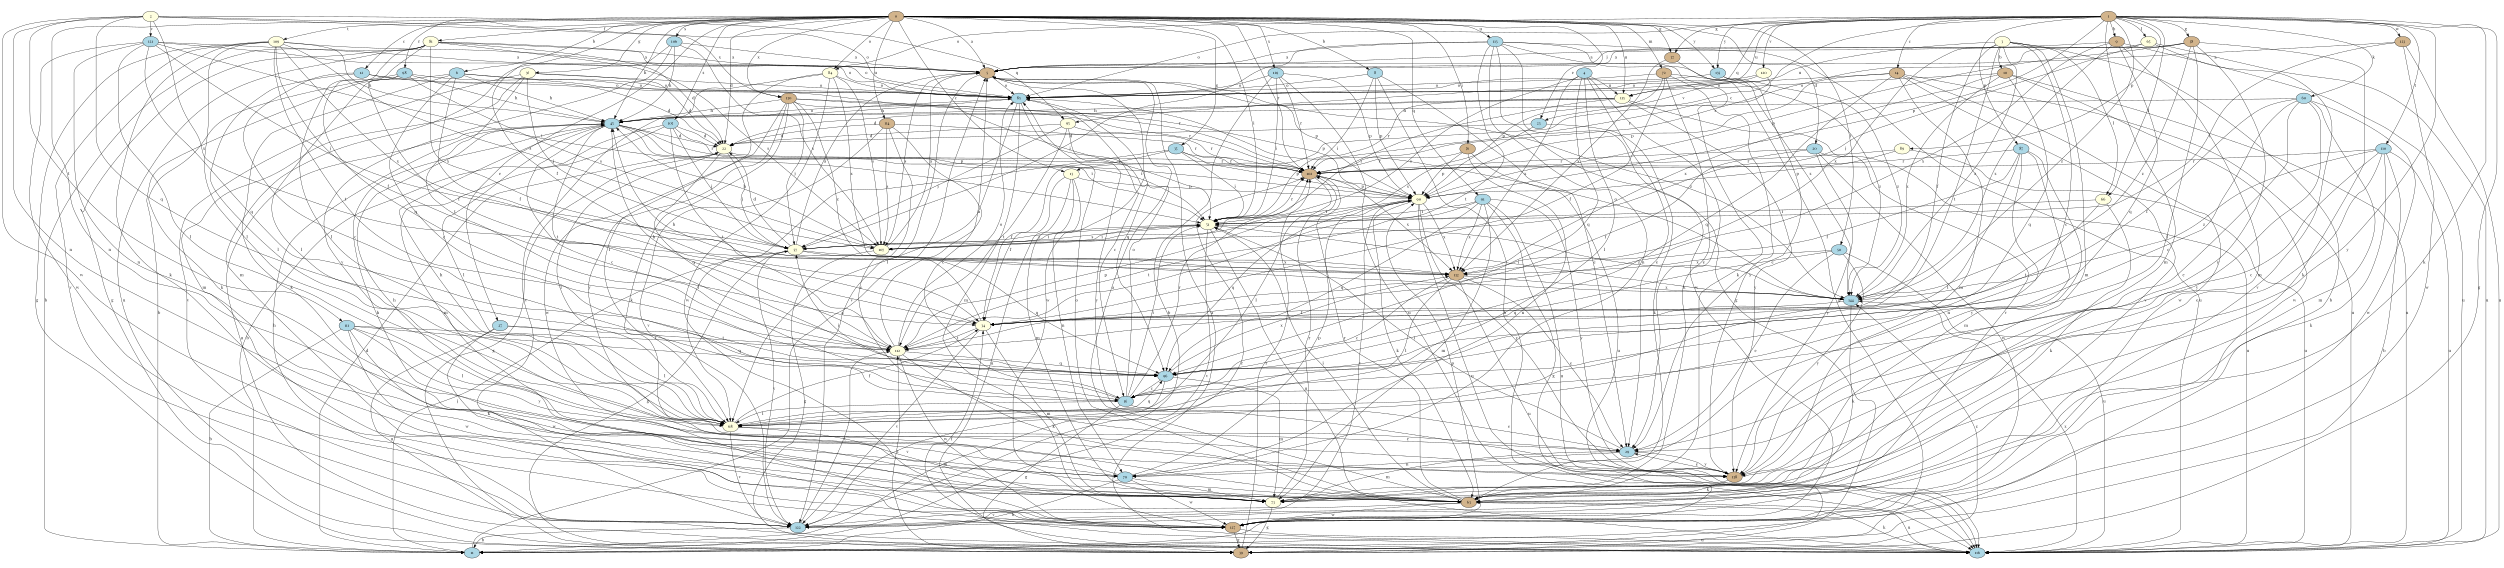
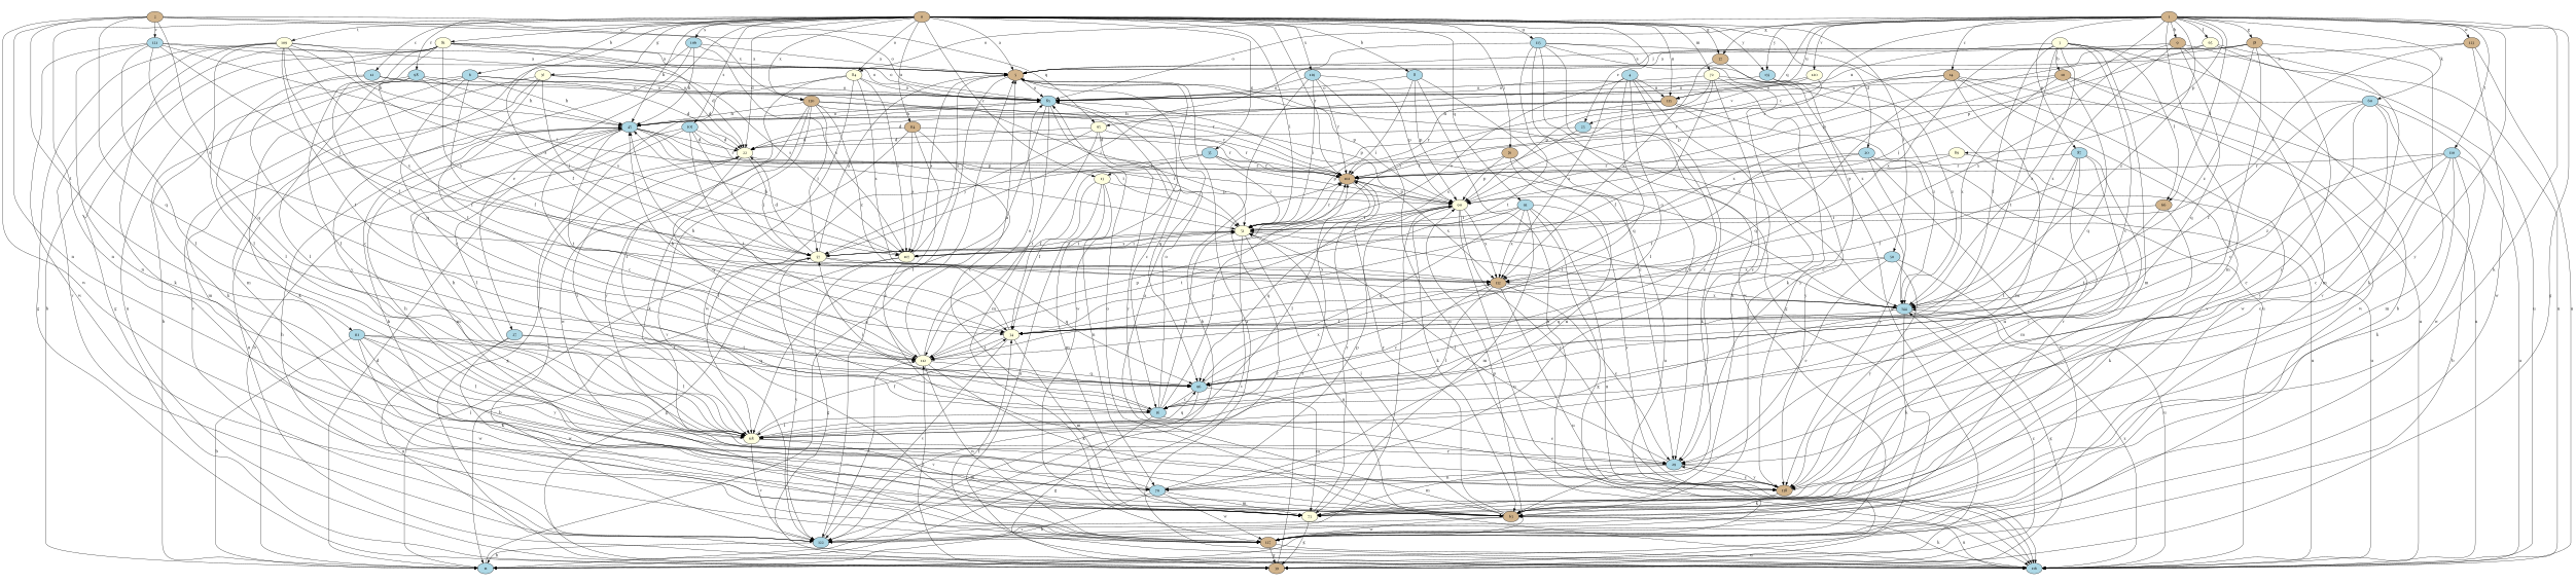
  strict digraph {
    fontname="Playfair Display"
    node [fillcolor=lightblue fontname="Playfair Display" style=filled]
    edge [fontname="Playfair Display"]
    0 [fillcolor=tan]
    5 [fillcolor=tan]
    6
    8
    12
    13 [fillcolor=lightyellow]
    20
    22 [fillcolor=lightyellow]
    23
    27
    34 [fillcolor=lightyellow]
    35
    36 [fillcolor=lightyellow]
    37 [fillcolor=tan]
    45
    50
    51 [fillcolor=lightyellow]
    56 [fillcolor=tan]
-   72 [fillcolor=tan]
+   72 [fillcolor=lightyellow]
    79
    81 [fillcolor=lightyellow]
    84 [fillcolor=lightyellow]
    91
    98
    102 [fillcolor=tan]
    105
    106
    109 [fillcolor=lightyellow]
    113
    114 [fillcolor=tan]
-   115 [fillcolor=lightyellow]
+   115 [fillcolor=tan]
    129
    130 [fillcolor=tan]
    135
    85
    90 [fillcolor=lightyellow]
    144
    127 [fillcolor=tan]
    107 [fillcolor=lightyellow]
    122
    63 [fillcolor=tan]
    11
    16
    29
    68 [fillcolor=lightyellow]
    73 [fillcolor=lightyellow]
    116
    138 [fillcolor=tan]
    39 [fillcolor=tan]
    96
    57 [fillcolor=lightyellow]
    112 [fillcolor=lightyellow]
    132 [fillcolor=tan]
    1 [fillcolor=tan]
    9 [fillcolor=tan]
    14 [fillcolor=tan]
    38 [fillcolor=tan]
    60
    65 [fillcolor=lightyellow]
-   66 [fillcolor=lightyellow]
+   66 [fillcolor=tan]
    87
    89 [fillcolor=lightyellow]
    95 [fillcolor=lightyellow]
    110
    120 [fillcolor=lightyellow]
    123 [fillcolor=tan]
-   2 [fillcolor=lightyellow]
+   2 [fillcolor=tan]
    111
    121
    3 [fillcolor=lightyellow]
    10 [fillcolor=tan]
    4
    0 -> 5 [label=a]
    0 -> 6 [label=b]
    0 -> 8 [label=b]
    0 -> 12 [label=c]
    0 -> 13 [label=c]
    0 -> 20 [label=d]
    0 -> 22 [label=d]
    0 -> 23 [label=e]
    0 -> 27 [label=e]
    0 -> 34 [label=f]
    0 -> 35 [label=g]
    0 -> 36 [label=g]
    0 -> 37 [label=g]
    0 -> 45 [label=h]
    0 -> 50 [label=i]
    0 -> 51 [label=i]
    0 -> 56 [label=j]
    0 -> 72 [label=m]
    0 -> 79 [label=n]
-   0 -> 81 [label=f]
+   0 -> 81 [label=o]
    0 -> 84 [label=o]
    0 -> 91 [label=q]
    0 -> 98 [label=r]
    0 -> 102 [label=r]
    0 -> 105 [label=s]
    0 -> 106 [label=s]
    0 -> 109 [label=t]
    0 -> 113 [label=u]
    0 -> 114 [label=u]
    0 -> 115 [label=u]
    0 -> 129 [label=x]
    0 -> 130 [label=x]
    0 -> 135 [label=y]
    5 -> 85 [label=o]
    5 -> 90 [label=p]
    5 -> 144 [label=z]
    5 -> 127 [label=w]
    5 -> 107 [label=s]
    5 -> 122 [label=v]
    6 -> 34 [label=f]
    6 -> 45 [label=h]
    6 -> 102 [label=r]
    6 -> 85 [label=o]
    6 -> 63 [label=k]
    6 -> 11 [label=b]
    6 -> 16 [label=c]
    8 -> 51 [label=i]
    8 -> 85 [label=o]
    8 -> 90 [label=p]
    8 -> 11 [label=b]
    8 -> 29 [label=e]
    12 -> 22 [label=d]
    12 -> 85 [label=o]
    12 -> 16 [label=c]
    12 -> 68 [label=l]
    13 -> 34 [label=f]
    13 -> 79 [label=n]
    13 -> 90 [label=p]
    13 -> 73 [label=m]
    13 -> 116 [label=u]
    20 -> 34 [label=f]
    20 -> 102 [label=r]
    20 -> 127 [label=w]
    20 -> 116 [label=u]
    20 -> 138 [label=y]
    22 -> 102 [label=r]
    22 -> 68 [label=l]
    22 -> 39 [label=g]
    22 -> 96 [label=q]
    22 -> 57 [label=j]
    23 -> 22 [label=d]
    23 -> 107 [label=s]
    23 -> 63 [label=k]
    27 -> 127 [label=w]
    27 -> 68 [label=l]
    27 -> 116 [label=u]
    27 -> 112 [label=t]
    34 -> 45 [label=h]
    34 -> 122 [label=v]
    34 -> 73 [label=m]
    34 -> 112 [label=t]
    35 -> 34 [label=f]
    35 -> 51 [label=i]
    35 -> 102 [label=r]
    35 -> 90 [label=p]
    35 -> 68 [label=l]
    36 -> 22 [label=d]
    36 -> 85 [label=o]
    36 -> 122 [label=v]
    36 -> 73 [label=m]
    36 -> 57 [label=j]
    36 -> 112 [label=t]
    37 -> 39 [label=g]
    37 -> 132 [label=x]
    45 -> 22 [label=d]
    45 -> 51 [label=i]
    45 -> 102 [label=r]
    45 -> 85 [label=o]
    45 -> 90 [label=p]
    45 -> 16 [label=c]
    45 -> 68 [label=l]
    45 -> 116 [label=u]
    45 -> 112 [label=t]
    50 -> 29 [label=e]
    50 -> 116 [label=u]
    50 -> 138 [label=y]
    50 -> 96 [label=q]
    50 -> 132 [label=x]
    51 -> 102 [label=r]
    51 -> 144 [label=z]
    51 -> 107 [label=s]
    51 -> 122 [label=v]
    51 -> 116 [label=u]
    51 -> 57 [label=j]
    56 -> 79 [label=n]
    56 -> 102 [label=r]
    56 -> 90 [label=p]
    56 -> 116 [label=u]
    72 -> 34 [label=f]
    72 -> 85 [label=o]
    72 -> 90 [label=p]
    72 -> 144 [label=z]
    72 -> 29 [label=e]
    72 -> 138 [label=y]
    79 -> 45 [label=h]
    79 -> 90 [label=p]
    79 -> 127 [label=w]
    79 -> 11 [label=b]
    79 -> 73 [label=m]
    81 -> 5 [label=a]
    81 -> 22 [label=d]
    81 -> 85 [label=o]
    81 -> 107 [label=s]
    81 -> 11 [label=b]
    81 -> 68 [label=l]
    81 -> 116 [label=u]
    81 -> 39 [label=g]
    81 -> 96 [label=q]
    81 -> 132 [label=x]
    84 -> 85 [label=o]
    84 -> 127 [label=w]
    84 -> 107 [label=s]
    84 -> 122 [label=v]
    84 -> 68 [label=l]
    84 -> 132 [label=x]
    91 -> 51 [label=i]
    91 -> 73 [label=m]
    91 -> 116 [label=u]
    91 -> 138 [label=y]
    91 -> 39 [label=g]
    91 -> 96 [label=q]
    91 -> 112 [label=t]
    91 -> 132 [label=x]
    98 -> 34 [label=f]
    98 -> 45 [label=h]
    98 -> 85 [label=o]
    98 -> 107 [label=s]
    98 -> 63 [label=k]
    98 -> 68 [label=l]
    102 -> 90 [label=p]
    102 -> 68 [label=l]
    102 -> 132 [label=x]
    105 -> 22 [label=d]
    105 -> 51 [label=i]
    105 -> 11 [label=b]
    105 -> 73 [label=m]
    105 -> 57 [label=j]
    105 -> 112 [label=t]
    106 -> 5 [label=a]
    106 -> 45 [label=h]
    106 -> 107 [label=s]
    106 -> 73 [label=m]
    106 -> 138 [label=y]
    109 -> 5 [label=a]
    109 -> 34 [label=f]
    109 -> 45 [label=h]
    109 -> 107 [label=s]
    109 -> 122 [label=v]
    109 -> 63 [label=k]
    109 -> 68 [label=l]
    109 -> 39 [label=g]
    109 -> 112 [label=t]
    109 -> 132 [label=x]
-   113 -> 5 [label=a]
    113 -> 79 [label=n]
    113 -> 144 [label=z]
    113 -> 127 [label=w]
    113 -> 63 [label=k]
    113 -> 116 [label=u]
    113 -> 39 [label=g]
    113 -> 57 [label=j]
    113 -> 112 [label=t]
    114 -> 22 [label=d]
    114 -> 102 [label=r]
    114 -> 107 [label=s]
    114 -> 122 [label=v]
    114 -> 16 [label=c]
    114 -> 29 [label=e]
    115 -> 22 [label=d]
    115 -> 45 [label=h]
    115 -> 51 [label=i]
    115 -> 102 [label=r]
    115 -> 122 [label=v]
    115 -> 138 [label=y]
    129 -> 51 [label=i]
    129 -> 102 [label=r]
    129 -> 85 [label=o]
    129 -> 90 [label=p]
    129 -> 11 [label=b]
    129 -> 116 [label=u]
    130 -> 45 [label=h]
    130 -> 51 [label=i]
    130 -> 102 [label=r]
    130 -> 90 [label=p]
    130 -> 144 [label=z]
    130 -> 127 [label=w]
    130 -> 63 [label=k]
    130 -> 138 [label=y]
    130 -> 57 [label=j]
    135 -> 85 [label=o]
    135 -> 144 [label=z]
    135 -> 29 [label=e]
    85 -> 45 [label=h]
    85 -> 16 [label=c]
    85 -> 68 [label=l]
    85 -> 73 [label=m]
    85 -> 96 [label=q]
    90 -> 51 [label=i]
    90 -> 122 [label=v]
    90 -> 63 [label=k]
    90 -> 116 [label=u]
    90 -> 138 [label=y]
    90 -> 96 [label=q]
    90 -> 132 [label=x]
    144 -> 34 [label=f]
    144 -> 51 [label=i]
    144 -> 85 [label=o]
    144 -> 63 [label=k]
+   144 -> 39 [label=g]
    127 -> 90 [label=p]
    127 -> 116 [label=u]
    127 -> 39 [label=g]
    107 -> 5 [label=a]
    107 -> 45 [label=h]
    107 -> 51 [label=i]
+   107 -> 11 [label=b]
    107 -> 39 [label=g]
    122 -> 45 [label=h]
    122 -> 11 [label=b]
    122 -> 112 [label=t]
    63 -> 5 [label=a]
    63 -> 45 [label=h]
    63 -> 51 [label=i]
    63 -> 102 [label=r]
    63 -> 85 [label=o]
    63 -> 127 [label=w]
    63 -> 122 [label=v]
    63 -> 116 [label=u]
    11 -> 5 [label=a]
    11 -> 22 [label=d]
    11 -> 102 [label=r]
    11 -> 57 [label=j]
    16 -> 51 [label=i]
    16 -> 102 [label=r]
    16 -> 85 [label=o]
    16 -> 29 [label=e]
    16 -> 68 [label=l]
    16 -> 39 [label=g]
    16 -> 57 [label=j]
    29 -> 51 [label=i]
    29 -> 79 [label=n]
    29 -> 73 [label=m]
    29 -> 138 [label=y]
    68 -> 34 [label=f]
    68 -> 45 [label=h]
    68 -> 122 [label=v]
    68 -> 29 [label=e]
    68 -> 73 [label=m]
    68 -> 96 [label=q]
    73 -> 102 [label=r]
    73 -> 39 [label=g]
    116 -> 5 [label=a]
    116 -> 34 [label=f]
    116 -> 144 [label=z]
    116 -> 63 [label=k]
    138 -> 63 [label=k]
    138 -> 29 [label=e]
    39 -> 102 [label=r]
    39 -> 144 [label=z]
    39 -> 112 [label=t]
    96 -> 122 [label=v]
    96 -> 16 [label=c]
    96 -> 73 [label=m]
    96 -> 132 [label=x]
    57 -> 5 [label=a]
    57 -> 22 [label=d]
    57 -> 51 [label=i]
    57 -> 122 [label=v]
    57 -> 39 [label=g]
    57 -> 96 [label=q]
    57 -> 132 [label=x]
    112 -> 5 [label=a]
    112 -> 45 [label=h]
    112 -> 85 [label=o]
    112 -> 90 [label=p]
    112 -> 127 [label=w]
    112 -> 63 [label=k]
    112 -> 96 [label=q]
    132 -> 144 [label=z]
    132 -> 16 [label=c]
    132 -> 29 [label=e]
    132 -> 68 [label=l]
    132 -> 116 [label=u]
    1 -> 13 [label=c]
    1 -> 37 [label=g]
    1 -> 84 [label=o]
    1 -> 115 [label=u]
    1 -> 135 [label=y]
    1 -> 85 [label=o]
    1 -> 90 [label=p]
    1 -> 144 [label=z]
    1 -> 63 [label=k]
    1 -> 73 [label=m]
    1 -> 138 [label=y]
    1 -> 39 [label=g]
    1 -> 9 [label=b]
    1 -> 14 [label=c]
    1 -> 38 [label=g]
    1 -> 60 [label=k]
    1 -> 65 [label=l]
    1 -> 66 [label=l]
    1 -> 87 [label=p]
    1 -> 89 [label=p]
    1 -> 95 [label=q]
    1 -> 110 [label=t]
    1 -> 120 [label=v]
    1 -> 123 [label=w]
    9 -> 5 [label=a]
    9 -> 144 [label=z]
    9 -> 73 [label=m]
    9 -> 116 [label=u]
    9 -> 96 [label=q]
    9 -> 132 [label=x]
    14 -> 85 [label=o]
    14 -> 90 [label=p]
    14 -> 127 [label=w]
    14 -> 122 [label=v]
    14 -> 73 [label=m]
    14 -> 116 [label=u]
    14 -> 96 [label=q]
    38 -> 5 [label=a]
    38 -> 102 [label=r]
    38 -> 90 [label=p]
    38 -> 144 [label=z]
    38 -> 63 [label=k]
    38 -> 68 [label=l]
    38 -> 138 [label=y]
    60 -> 34 [label=f]
    60 -> 45 [label=h]
    60 -> 127 [label=w]
    60 -> 16 [label=c]
    60 -> 29 [label=e]
    60 -> 73 [label=m]
    60 -> 138 [label=y]
    65 -> 5 [label=j]
    65 -> 122 [label=v]
    65 -> 116 [label=u]
    65 -> 57 [label=j]
    66 -> 51 [label=i]
    66 -> 63 [label=k]
    66 -> 112 [label=t]
    87 -> 34 [label=f]
    87 -> 79 [label=n]
    87 -> 102 [label=r]
    87 -> 68 [label=l]
    87 -> 73 [label=m]
    87 -> 138 [label=y]
    89 -> 102 [label=r]
    89 -> 90 [label=p]
    89 -> 116 [label=u]
    95 -> 22 [label=d]
    95 -> 102 [label=r]
    95 -> 138 [label=y]
    95 -> 57 [label=j]
    95 -> 112 [label=t]
    110 -> 102 [label=r]
    110 -> 144 [label=z]
    110 -> 63 [label=k]
    110 -> 11 [label=b]
    110 -> 16 [label=c]
    110 -> 29 [label=e]
    110 -> 116 [label=u]
    120 -> 23 [label=v]
    120 -> 102 [label=r]
    120 -> 85 [label=o]
    123 -> 5 [label=a]
    123 -> 51 [label=i]
    123 -> 127 [label=w]
    123 -> 116 [label=u]
    2 -> 79 [label=n]
    2 -> 130 [label=x]
    2 -> 85 [label=o]
    2 -> 127 [label=w]
    2 -> 96 [label=q]
    2 -> 132 [label=x]
    2 -> 95 [label=q]
    2 -> 111 [label=t]
    2 -> 121 [label=v]
    111 -> 127 [label=w]
    111 -> 63 [label=k]
    111 -> 11 [label=b]
    111 -> 68 [label=l]
    111 -> 138 [label=y]
    111 -> 96 [label=q]
    111 -> 112 [label=t]
    121 -> 5 [label=a]
    121 -> 51 [label=i]
    121 -> 79 [label=n]
    121 -> 85 [label=o]
    121 -> 127 [label=w]
    121 -> 68 [label=l]
    121 -> 96 [label=q]
    121 -> 57 [label=j]
    3 -> 34 [label=f]
    3 -> 115 [label=u]
    3 -> 144 [label=z]
    3 -> 11 [label=b]
    3 -> 16 [label=c]
    3 -> 73 [label=m]
    3 -> 112 [label=t]
    3 -> 132 [label=x]
    3 -> 66 [label=l]
    3 -> 10 [label=b]
    10 -> 85 [label=o]
    10 -> 144 [label=z]
    10 -> 127 [label=w]
    10 -> 116 [label=u]
    10 -> 96 [label=q]
    10 -> 132 [label=x]
    4 -> 115 [label=u]
    4 -> 107 [label=s]
    4 -> 63 [label=k]
    4 -> 29 [label=e]
    4 -> 68 [label=l]
    4 -> 96 [label=q]
    4 -> 132 [label=x]
  }
